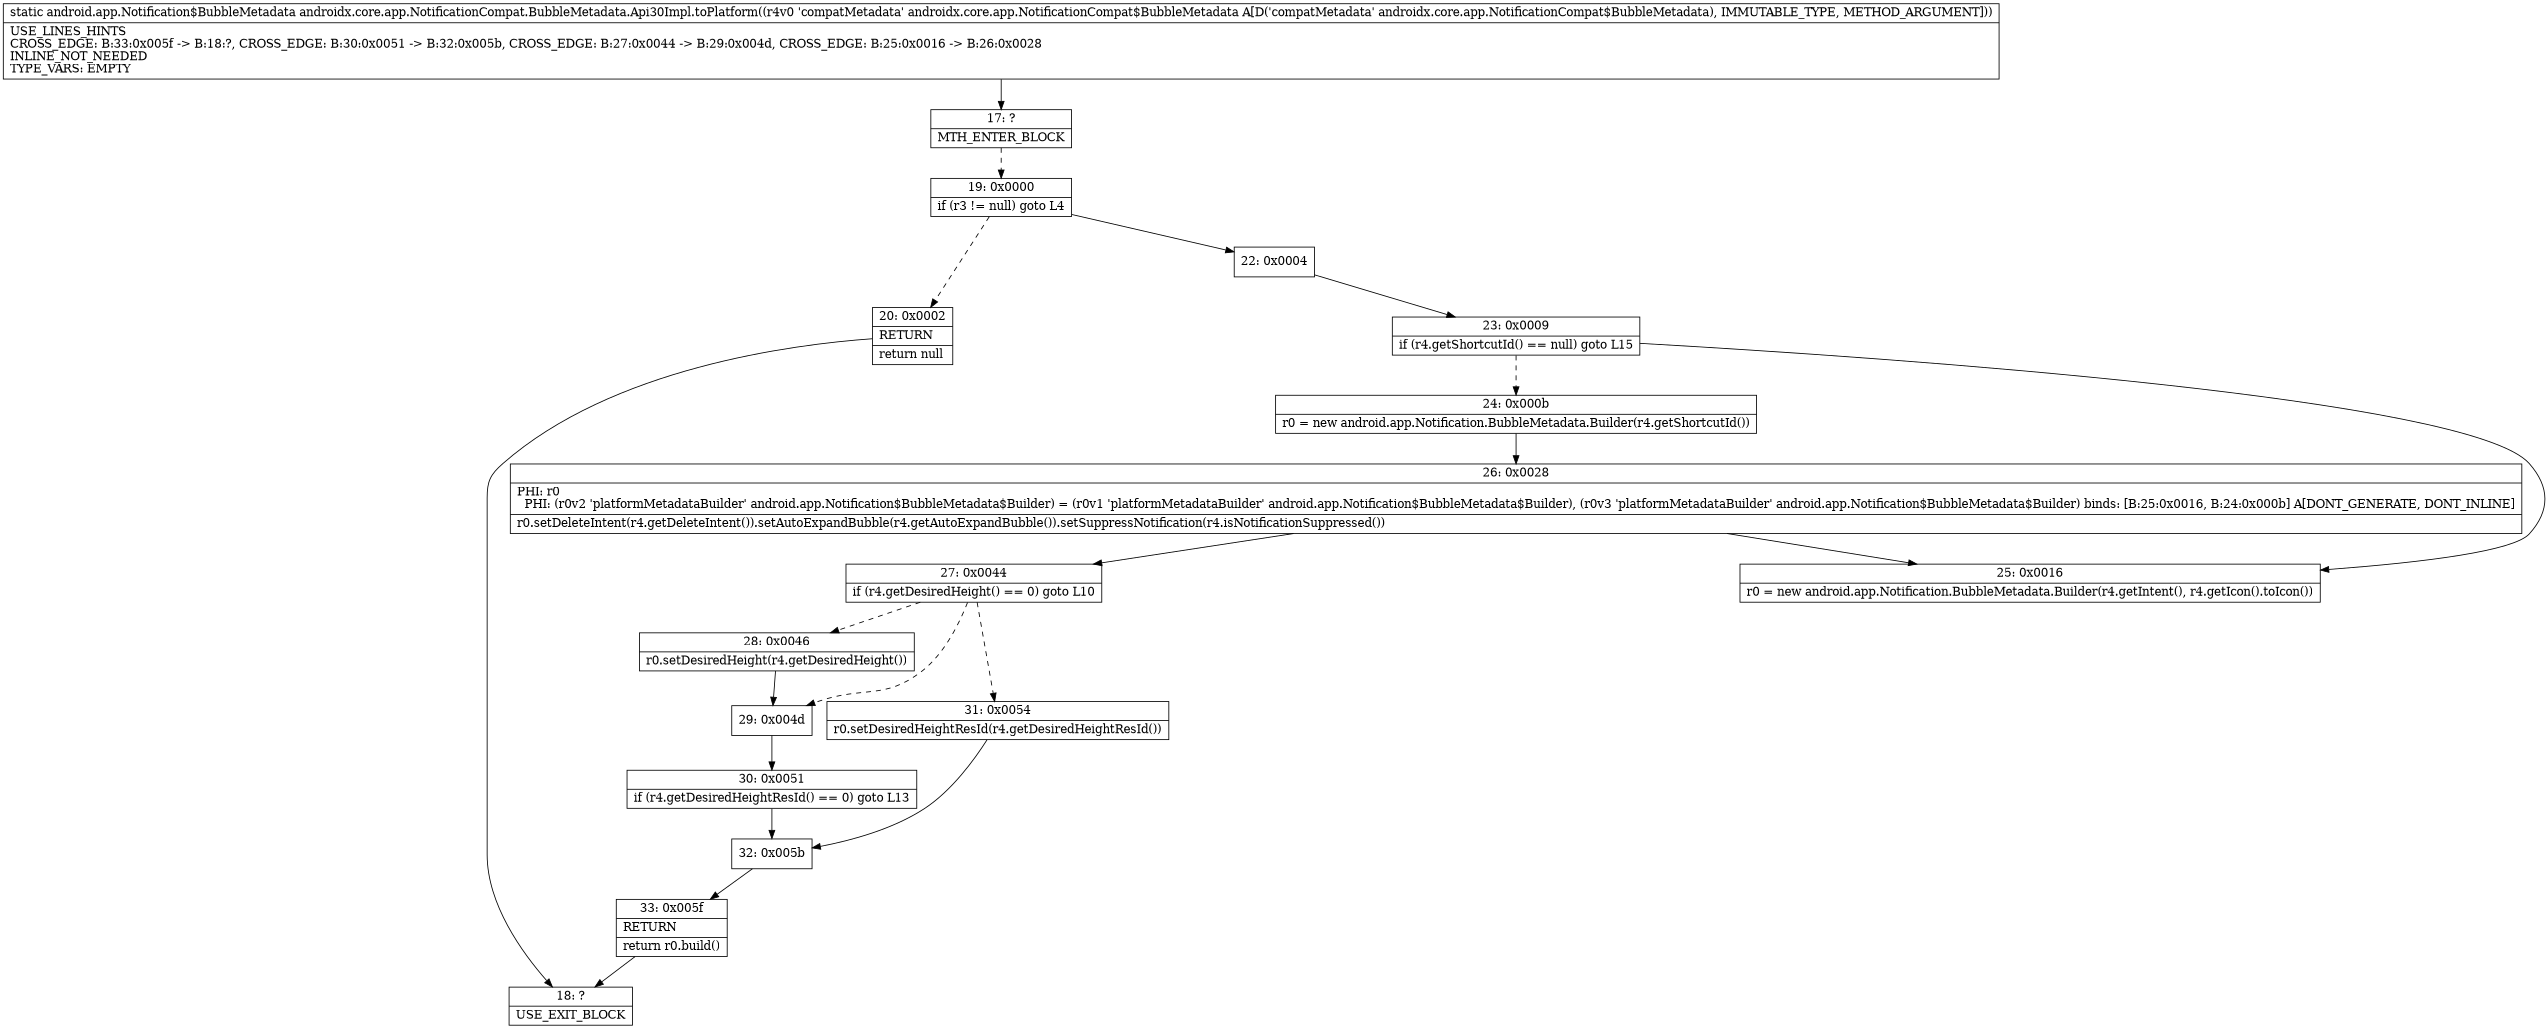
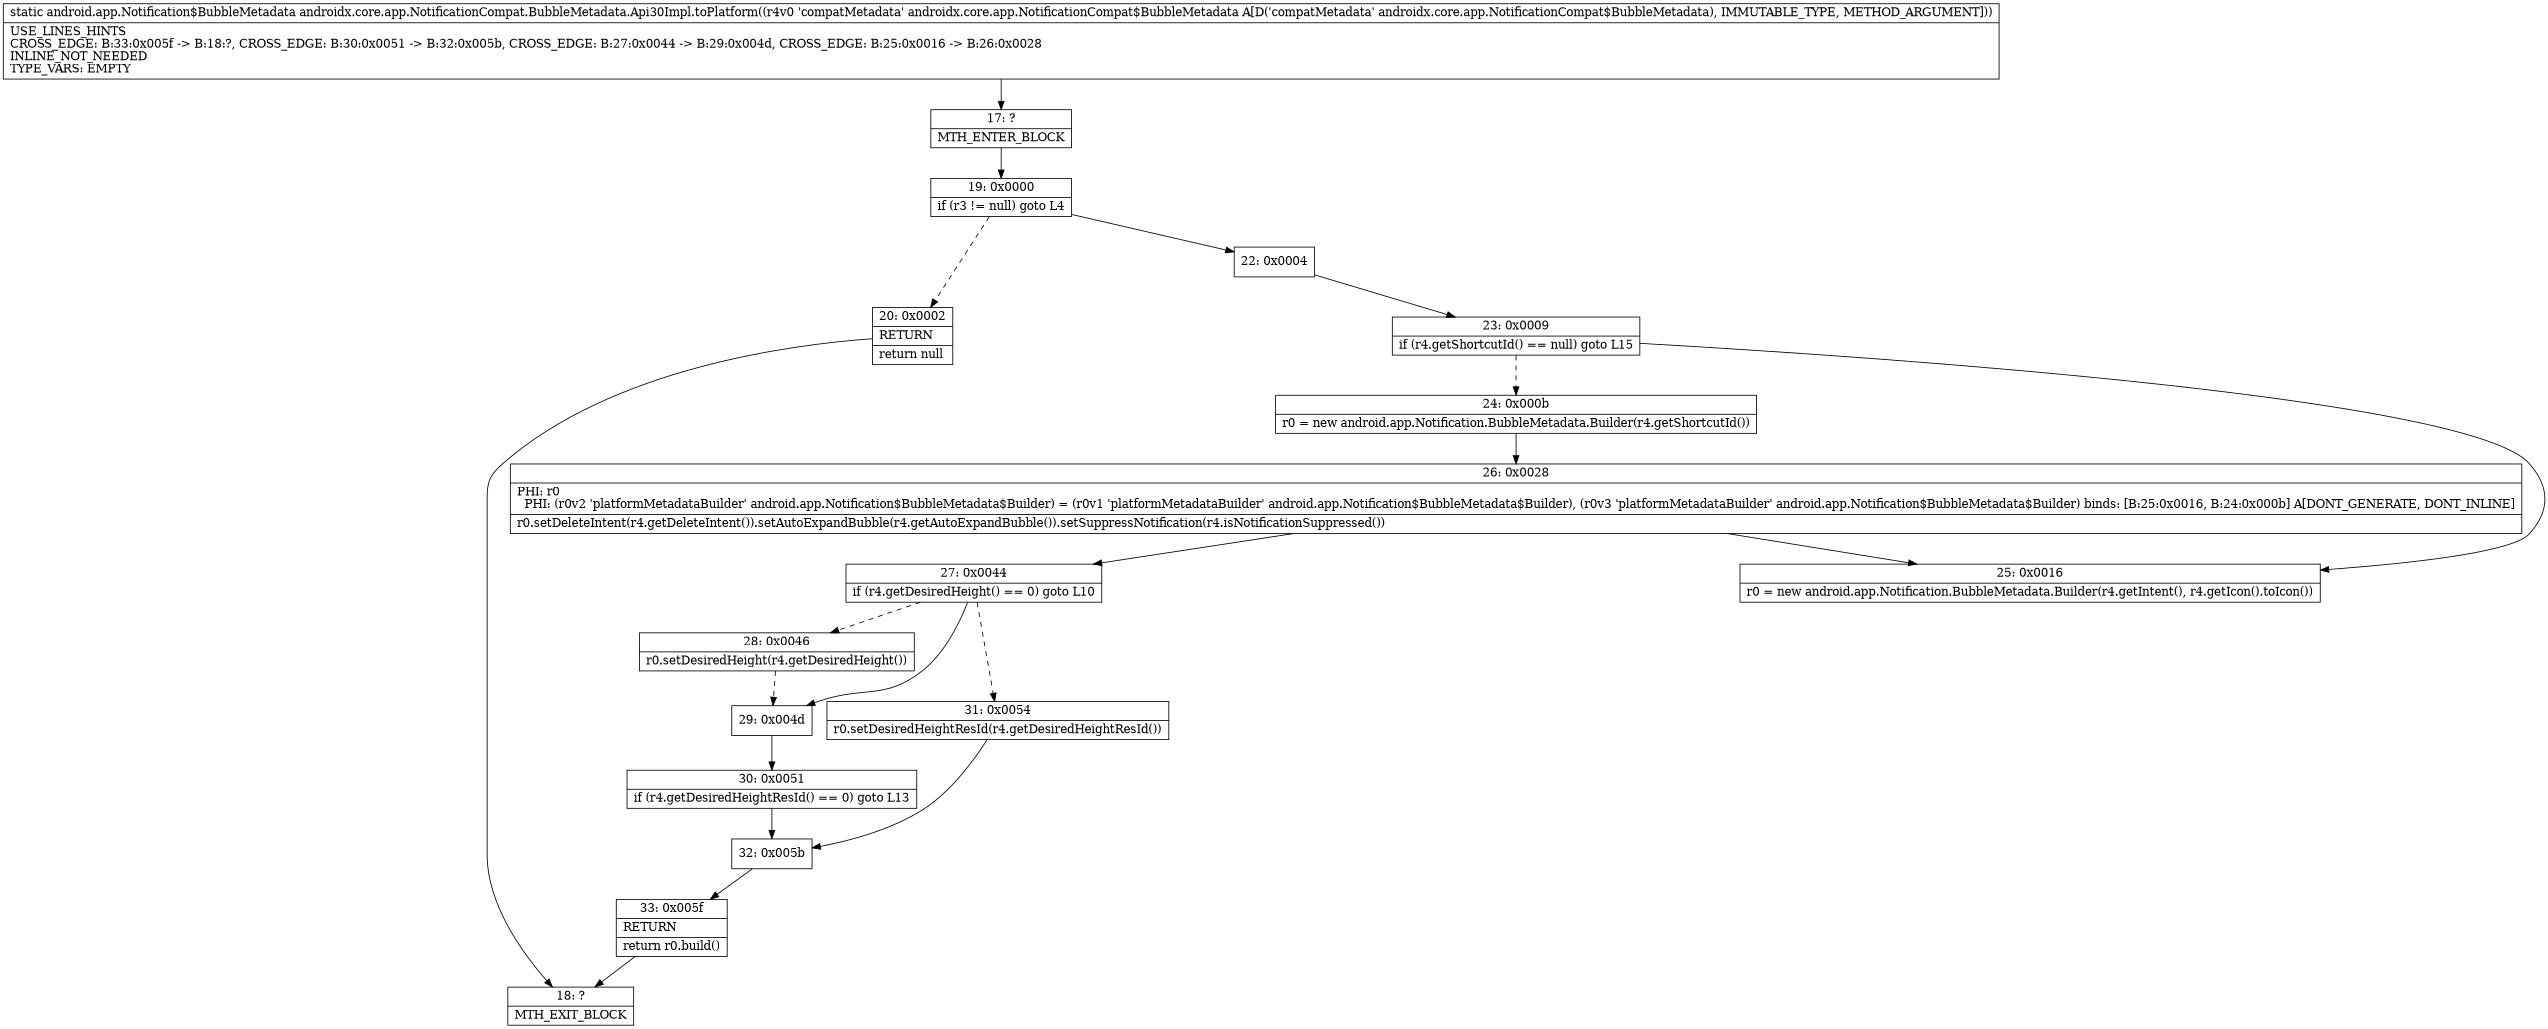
  digraph {
    node [shape=record]
    n1 [label="{17\:\ ?|MTH_ENTER_BLOCK\l}"]
    n2 [label="{19\:\ 0x0000|if (r3 != null) goto L4\l}"]
    n3 [label="{20\:\ 0x0002|RETURN\l|return null\l}"]
    n4 [label="{22\:\ 0x0004}"]
-   n5 [label="{18\:\ ?|USE_EXIT_BLOCK\l}"]
+   n5 [label="{18\:\ ?|MTH_EXIT_BLOCK\l}"]
    n6 [label="{23\:\ 0x0009|if (r4.getShortcutId() == null) goto L15\l}"]
    n7 [label="{24\:\ 0x000b|r0 = new android.app.Notification.BubbleMetadata.Builder(r4.getShortcutId())\l}"]
    n8 [label="{25\:\ 0x0016|r0 = new android.app.Notification.BubbleMetadata.Builder(r4.getIntent(), r4.getIcon().toIcon())\l}"]
    n9 [label="{26\:\ 0x0028|PHI: r0 \l  PHI: (r0v2 'platformMetadataBuilder' android.app.Notification$BubbleMetadata$Builder) = (r0v1 'platformMetadataBuilder' android.app.Notification$BubbleMetadata$Builder), (r0v3 'platformMetadataBuilder' android.app.Notification$BubbleMetadata$Builder) binds: [B:25:0x0016, B:24:0x000b] A[DONT_GENERATE, DONT_INLINE]\l|r0.setDeleteIntent(r4.getDeleteIntent()).setAutoExpandBubble(r4.getAutoExpandBubble()).setSuppressNotification(r4.isNotificationSuppressed())\l}"]
    n10 [label="{27\:\ 0x0044|if (r4.getDesiredHeight() == 0) goto L10\l}"]
    n11 [label="{28\:\ 0x0046|r0.setDesiredHeight(r4.getDesiredHeight())\l}"]
    n12 [label="{29\:\ 0x004d}"]
    n13 [label="{31\:\ 0x0054|r0.setDesiredHeightResId(r4.getDesiredHeightResId())\l}"]
    n14 [label="{30\:\ 0x0051|if (r4.getDesiredHeightResId() == 0) goto L13\l}"]
    n15 [label="{32\:\ 0x005b}"]
    n16 [label="{33\:\ 0x005f|RETURN\l|return r0.build()\l}"]
    n17 [label="{static android.app.Notification$BubbleMetadata androidx.core.app.NotificationCompat.BubbleMetadata.Api30Impl.toPlatform((r4v0 'compatMetadata' androidx.core.app.NotificationCompat$BubbleMetadata A[D('compatMetadata' androidx.core.app.NotificationCompat$BubbleMetadata), IMMUTABLE_TYPE, METHOD_ARGUMENT]))  | USE_LINES_HINTS\lCROSS_EDGE: B:33:0x005f \-\> B:18:?, CROSS_EDGE: B:30:0x0051 \-\> B:32:0x005b, CROSS_EDGE: B:27:0x0044 \-\> B:29:0x004d, CROSS_EDGE: B:25:0x0016 \-\> B:26:0x0028\lINLINE_NOT_NEEDED\lTYPE_VARS: EMPTY\l}"]
-   n1 -> n2 [style=dashed]
+   n1 -> n2
    n2 -> n3 [style=dashed]
    n2 -> n4
    n3 -> n5
    n4 -> n6
    n6 -> n7 [style=dashed]
    n6 -> n8
    n7 -> n9
    n9 -> n8
    n9 -> n10
    n10 -> n11 [style=dashed]
-   n10 -> n12 [style=dashed]
+   n10 -> n12
    n10 -> n13 [style=dashed]
-   n11 -> n12
+   n11 -> n12 [style=dashed]
    n12 -> n14
    n13 -> n15
    n14 -> n15
    n15 -> n16
    n16 -> n5
    n17 -> n1
  }
